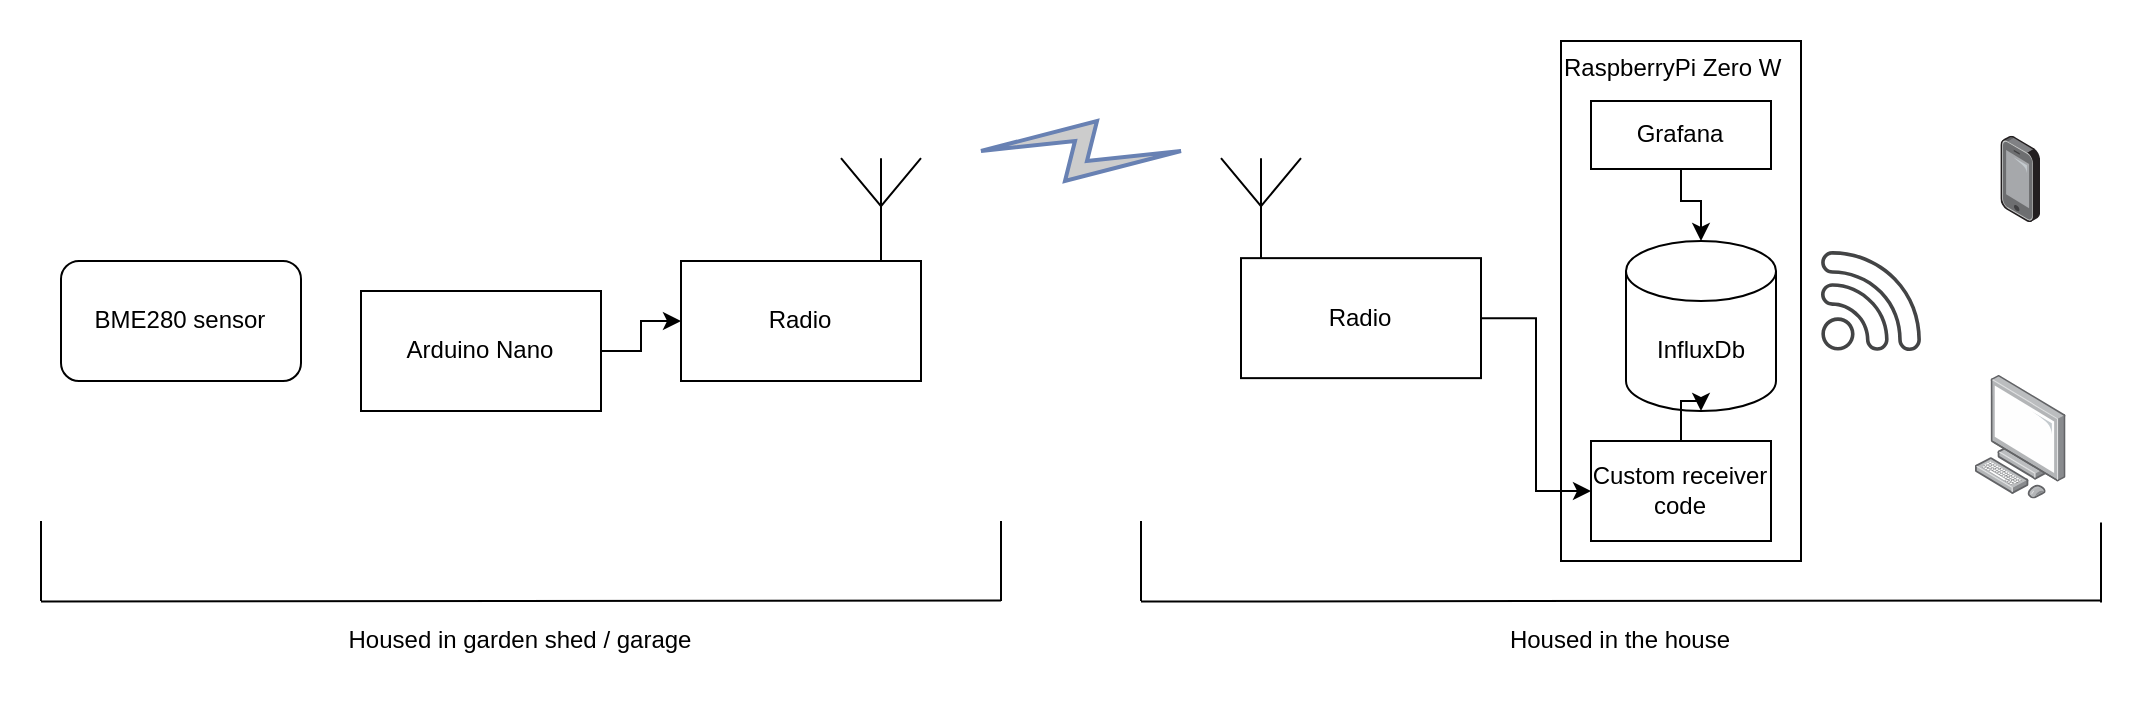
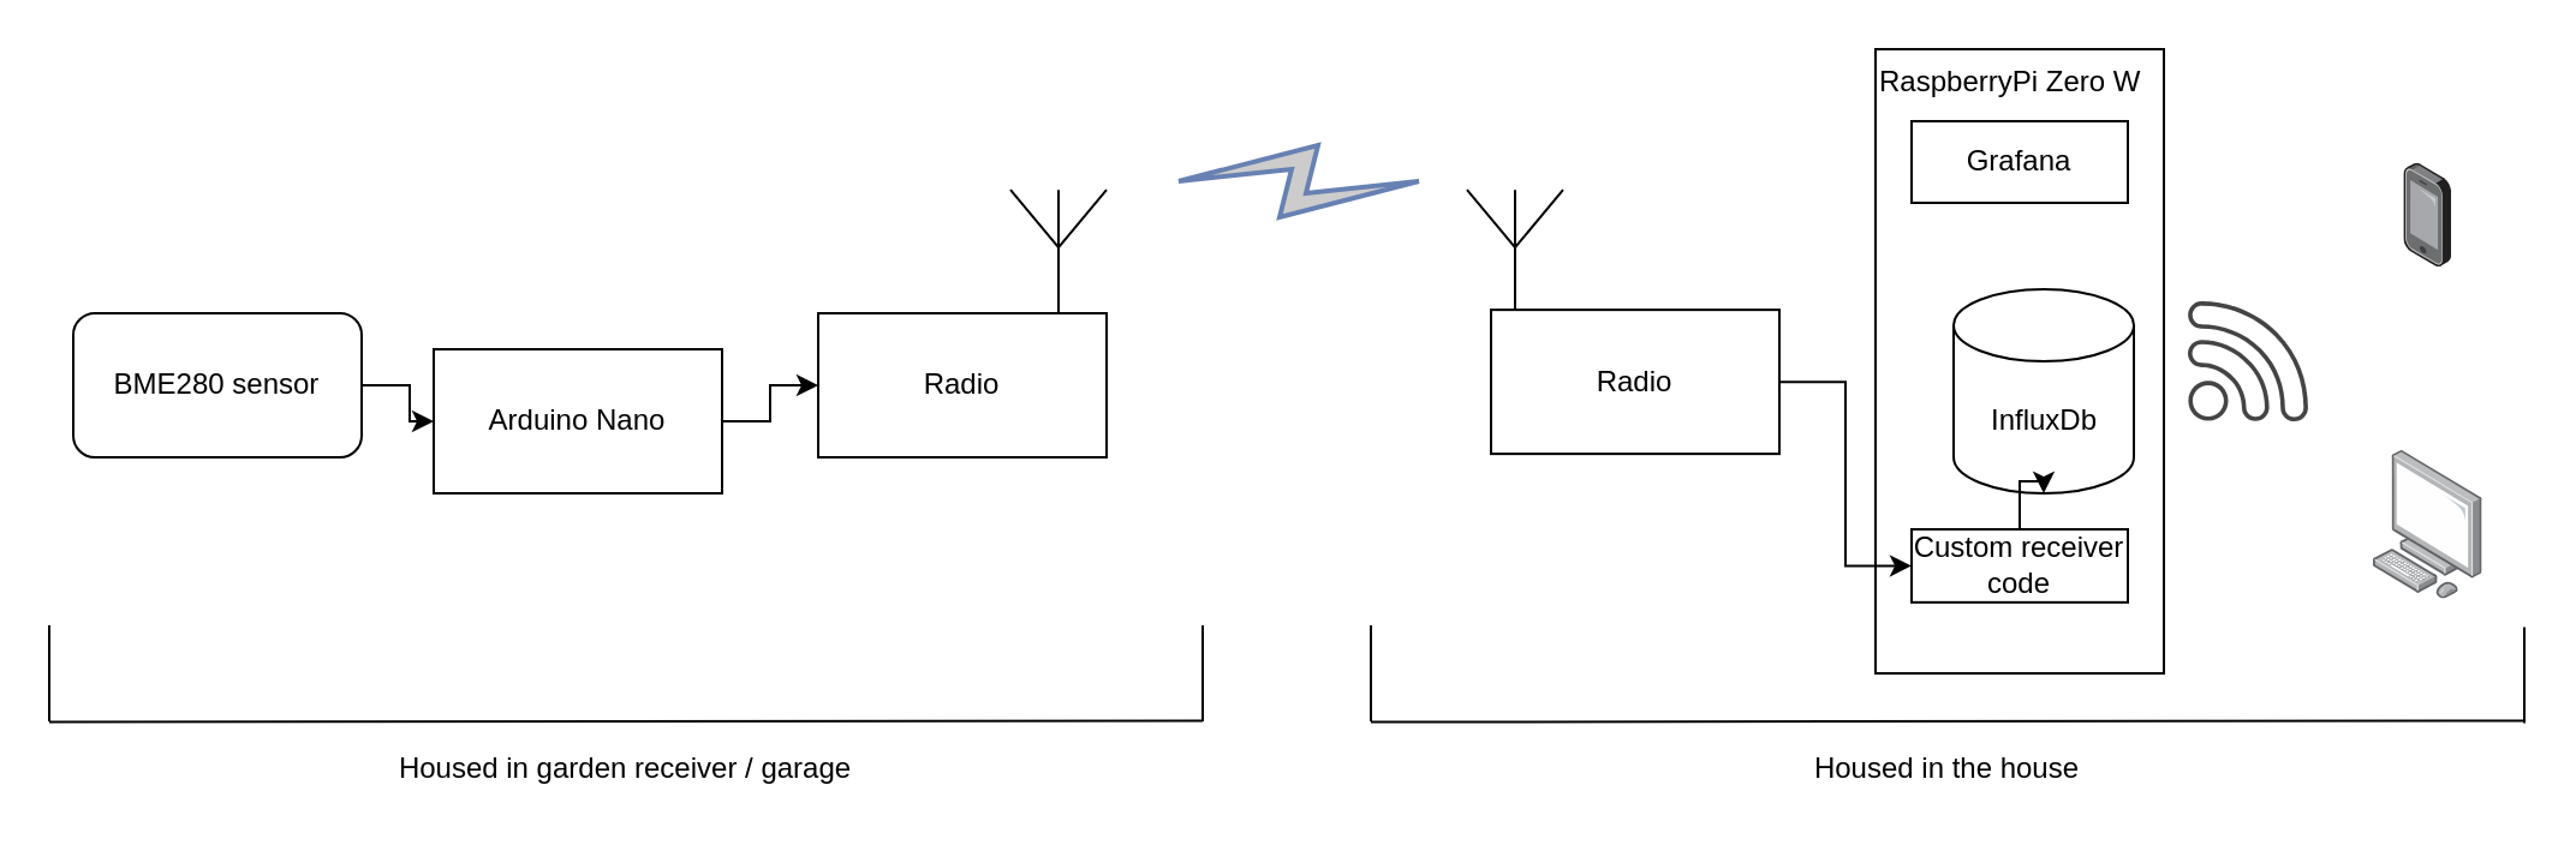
  <mxCell id="0" />
  <mxCell id="1" parent="0" />
  <mxCell id="2" value="RaspberryPi Zero W" style="rounded=0;whiteSpace=wrap;html=1;align=left;horizontal=1;verticalAlign=top;" parent="1" vertex="1"><mxGeometry x="780" y="20" width="120" height="260" as="geometry" /></mxCell>
  <mxCell id="3" value="" style="points=[];aspect=fixed;html=1;align=center;shadow=0;dashed=0;image;image=img/lib/allied_telesis/computer_and_terminals/Smartphone.svg;" parent="1" vertex="1"><mxGeometry x="1000.2" y="67.85" width="19.8" height="43.2" as="geometry" /></mxCell>
  <mxCell id="4" value="" style="points=[];aspect=fixed;html=1;align=center;shadow=0;dashed=0;image;image=img/lib/allied_telesis/computer_and_terminals/Personal_Computer.svg;" parent="1" vertex="1"><mxGeometry x="987.3" y="187.48" width="45.6" height="61.8" as="geometry" /></mxCell>
  <mxCell id="5" value="" style="fontColor=#0066CC;verticalAlign=top;verticalLabelPosition=bottom;labelPosition=center;align=center;html=1;outlineConnect=0;fillColor=#CCCCCC;strokeColor=#6881B3;gradientColor=none;gradientDirection=north;strokeWidth=2;shape=mxgraph.networks.comm_link;direction=south;" parent="1" vertex="1"><mxGeometry x="490" y="60" width="100" height="30" as="geometry" /></mxCell>
  <mxCell id="6" value="" style="group" parent="1" vertex="1" connectable="0"><mxGeometry x="340" y="78.57" width="120" height="111.43" as="geometry" /></mxCell>
  <mxCell id="7" value="" style="verticalLabelPosition=bottom;shadow=0;dashed=0;align=center;html=1;verticalAlign=top;shape=mxgraph.electrical.radio.aerial_-_antenna_1;" parent="6" vertex="1"><mxGeometry x="80" width="40" height="60" as="geometry" /></mxCell>
  <mxCell id="8" value="Radio" style="rounded=0;whiteSpace=wrap;html=1;" parent="6" vertex="1"><mxGeometry y="51.43" width="120" height="60" as="geometry" /></mxCell>
  <mxCell id="9" value="" style="group" parent="1" vertex="1" connectable="0"><mxGeometry x="610" y="78.57" width="130" height="110" as="geometry" /></mxCell>
  <mxCell id="10" value="" style="verticalLabelPosition=bottom;shadow=0;dashed=0;align=center;html=1;verticalAlign=top;shape=mxgraph.electrical.radio.aerial_-_antenna_1;" parent="9" vertex="1"><mxGeometry width="40" height="60" as="geometry" /></mxCell>
  <mxCell id="11" value="Radio" style="rounded=0;whiteSpace=wrap;html=1;" parent="9" vertex="1"><mxGeometry x="10" y="50" width="120" height="60" as="geometry" /></mxCell>
  <mxCell id="12" style="edgeStyle=orthogonalEdgeStyle;rounded=0;orthogonalLoop=1;jettySize=auto;html=1;exitX=1;exitY=0.5;exitDx=0;exitDy=0;entryX=0;entryY=0.5;entryDx=0;entryDy=0;" parent="1" source="11" target="30" edge="1"><mxGeometry relative="1" as="geometry" /></mxCell>
  <mxCell id="13" style="edgeStyle=orthogonalEdgeStyle;rounded=0;orthogonalLoop=1;jettySize=auto;html=1;" parent="1" source="14" target="8" edge="1"><mxGeometry relative="1" as="geometry" /></mxCell>
  <mxCell id="14" value="Arduino Nano" style="rounded=0;whiteSpace=wrap;html=1;" parent="1" vertex="1"><mxGeometry x="180" y="145" width="120" height="60" as="geometry" /></mxCell>
+ <mxCell id="15" value="" style="edgeStyle=orthogonalEdgeStyle;rounded=0;orthogonalLoop=1;jettySize=auto;html=1;" parent="1" source="16" target="14" edge="1"><mxGeometry relative="1" as="geometry" /></mxCell>
  <mxCell id="16" value="BME280 sensor" style="whiteSpace=wrap;html=1;rounded=1;" parent="1" vertex="1"><mxGeometry x="30" y="130" width="120" height="60" as="geometry" /></mxCell>
  <mxCell id="17" value="Grafana" style="rounded=0;whiteSpace=wrap;html=1;" parent="1" vertex="1"><mxGeometry x="795" y="50" width="90" height="34" as="geometry" /></mxCell>
- <mxCell id="18" style="edgeStyle=orthogonalEdgeStyle;rounded=0;orthogonalLoop=1;jettySize=auto;html=1;exitX=0.5;exitY=0;exitDx=0;exitDy=0;exitPerimeter=0;startArrow=classic;startFill=1;endArrow=none;endFill=0;" parent="1" source="19" target="17" edge="1"><mxGeometry relative="1" as="geometry" /></mxCell>
  <mxCell id="19" value="InfluxDb" style="shape=cylinder3;whiteSpace=wrap;html=1;boundedLbl=1;backgroundOutline=1;size=15;" parent="1" vertex="1"><mxGeometry x="812.5" y="120" width="75" height="85" as="geometry" /></mxCell>
  <mxCell id="20" value="" style="endArrow=none;html=1;" parent="1" edge="1"><mxGeometry width="50" height="50" relative="1" as="geometry"><mxPoint x="20" y="300" as="sourcePoint" /><mxPoint x="20" y="260" as="targetPoint" /></mxGeometry></mxCell>
  <mxCell id="21" value="" style="endArrow=none;html=1;" parent="1" edge="1"><mxGeometry width="50" height="50" relative="1" as="geometry"><mxPoint x="20" y="300.28" as="sourcePoint" /><mxPoint x="500" y="299.72" as="targetPoint" /></mxGeometry></mxCell>
  <mxCell id="22" value="" style="endArrow=none;html=1;" parent="1" edge="1"><mxGeometry width="50" height="50" relative="1" as="geometry"><mxPoint x="500" y="300" as="sourcePoint" /><mxPoint x="500" y="260" as="targetPoint" /></mxGeometry></mxCell>
  <mxCell id="23" value="" style="endArrow=none;html=1;" parent="1" edge="1"><mxGeometry width="50" height="50" relative="1" as="geometry"><mxPoint x="570" y="300" as="sourcePoint" /><mxPoint x="570" y="260" as="targetPoint" /></mxGeometry></mxCell>
  <mxCell id="24" value="" style="endArrow=none;html=1;" parent="1" edge="1"><mxGeometry width="50" height="50" relative="1" as="geometry"><mxPoint x="570" y="300.28" as="sourcePoint" /><mxPoint x="1050" y="299.72" as="targetPoint" /></mxGeometry></mxCell>
  <mxCell id="25" value="" style="endArrow=none;html=1;" parent="1" edge="1"><mxGeometry width="50" height="50" relative="1" as="geometry"><mxPoint x="1050" y="300.72" as="sourcePoint" /><mxPoint x="1050" y="260.72" as="targetPoint" /></mxGeometry></mxCell>
- <mxCell id="26" value="Housed in garden shed / garage" style="text;html=1;strokeColor=none;fillColor=none;align=center;verticalAlign=middle;whiteSpace=wrap;rounded=0;" parent="1" vertex="1"><mxGeometry x="20" y="310" width="480" height="20" as="geometry" /></mxCell>
+ <mxCell id="26" value="Housed in garden receiver / garage" style="text;html=1;strokeColor=none;fillColor=none;align=center;verticalAlign=middle;whiteSpace=wrap;rounded=0;" parent="1" vertex="1"><mxGeometry x="20" y="310" width="480" height="20" as="geometry" /></mxCell>
  <mxCell id="27" value="Housed in the house" style="text;html=1;strokeColor=none;fillColor=none;align=center;verticalAlign=middle;whiteSpace=wrap;rounded=0;" parent="1" vertex="1"><mxGeometry x="570" y="310" width="480" height="20" as="geometry" /></mxCell>
  <mxCell id="28" value="" style="pointerEvents=1;shadow=0;dashed=0;html=1;strokeColor=none;fillColor=#434445;aspect=fixed;labelPosition=center;verticalLabelPosition=bottom;verticalAlign=top;align=center;outlineConnect=0;shape=mxgraph.vvd.wi_fi;" parent="1" vertex="1"><mxGeometry x="910" y="125" width="50" height="50" as="geometry" /></mxCell>
  <mxCell id="29" value="" style="edgeStyle=orthogonalEdgeStyle;rounded=0;orthogonalLoop=1;jettySize=auto;html=1;startArrow=none;startFill=0;endArrow=classic;endFill=1;" edge="1" parent="1" source="30" target="19"><mxGeometry relative="1" as="geometry" /></mxCell>
- <mxCell id="30" value="Custom receiver code" style="rounded=0;whiteSpace=wrap;html=1;" vertex="1" parent="1"><mxGeometry x="795" y="220" width="90" height="50" as="geometry" /></mxCell>
+ <mxCell id="30" value="Custom receiver code" style="rounded=0;whiteSpace=wrap;html=1;" vertex="1" parent="1"><mxGeometry x="795" y="220" width="90" height="30.42" as="geometry" /></mxCell>
